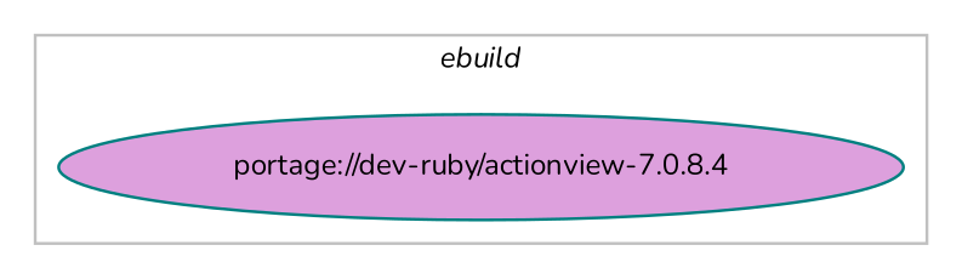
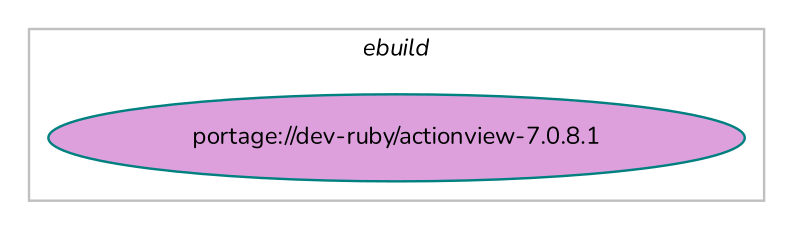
  digraph {
    compound=true
    concentrate=true
    fontname=Nunito
    fontsize=10
    newrank=true
    rankdir=LR
    ranksep=1.5
-   n1 [color=teal fontname=Nunito fontsize=10 label="portage://dev-ruby/actionview-7.0.8.4" width=4 style=filled fillcolor=plum]
+   n1 [color=teal fontname=Nunito fontsize=10 label="portage://dev-ruby/actionview-7.0.8.1" width=4 style=filled fillcolor=plum]
    subgraph cluster_1 {
      color=gray
      label=<<i>ebuild</i>>
      n1
    }
    subgraph cluster_2 {
      color=gray
      label=<<i>dependencies</i>>
      subgraph cluster_3 {
        color=gray
        fillcolor="#eeeeee"
        label=<<i>compile</i>>
        style=filled
      }
      subgraph cluster_4 {
        color=gray
        fillcolor="#eeeeee"
        label=<<i>compile and run</i>>
        style=filled
      }
      subgraph cluster_5 {
        color=gray
        fillcolor="#eeeeee"
        label=<<i>run</i>>
        style=filled
      }
    }
    subgraph cluster_6 {
      color=gray
      label=<<i>candidates</i>>
      rank=same
    }
  }
